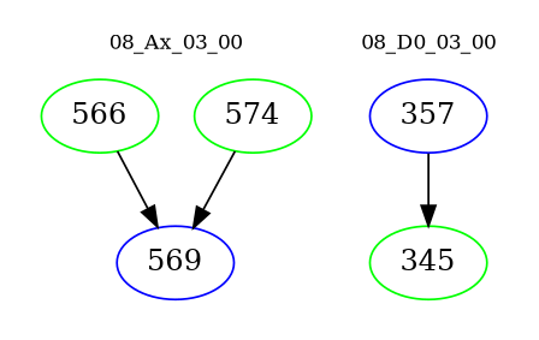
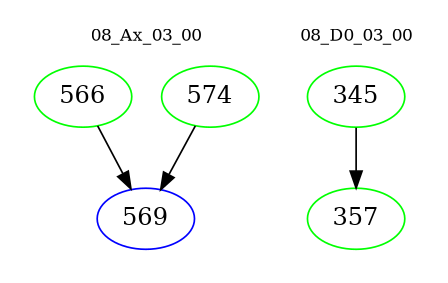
  digraph {
    node [color=green]
    edge [color=black]
    n1 [label=574]
    n2 [color=blue label=569]
    n3 [label=566]
-   n4 [color=blue label=357]
+   n4 [label=357]
    n5 [label=345]
    subgraph cluster_1 {
      color=white
      fontsize=10
      label="08_Ax_03_00"
      n1
      n2
      n3
    }
    subgraph cluster_2 {
      color=white
      fontsize=10
      label="08_D0_03_00"
      n4
      n5
    }
    n1 -> n2
    n3 -> n2
-   n4 -> n5
+   n5 -> n4
  }
